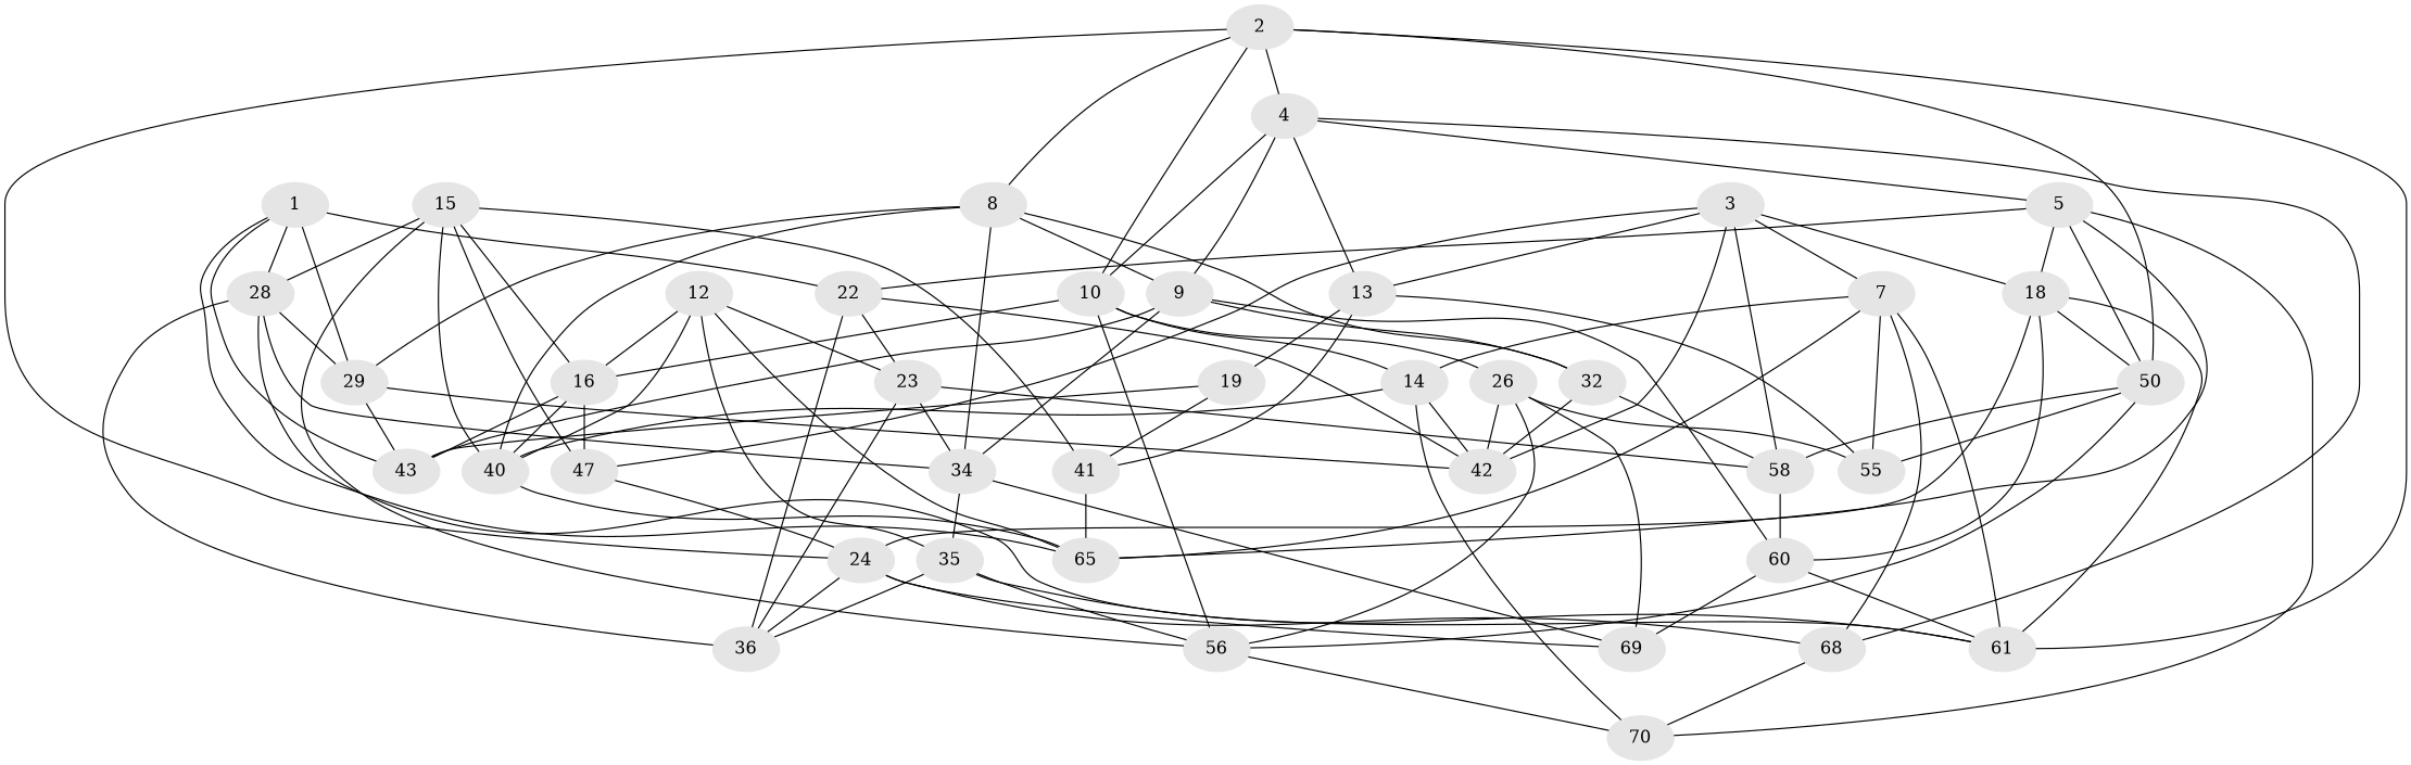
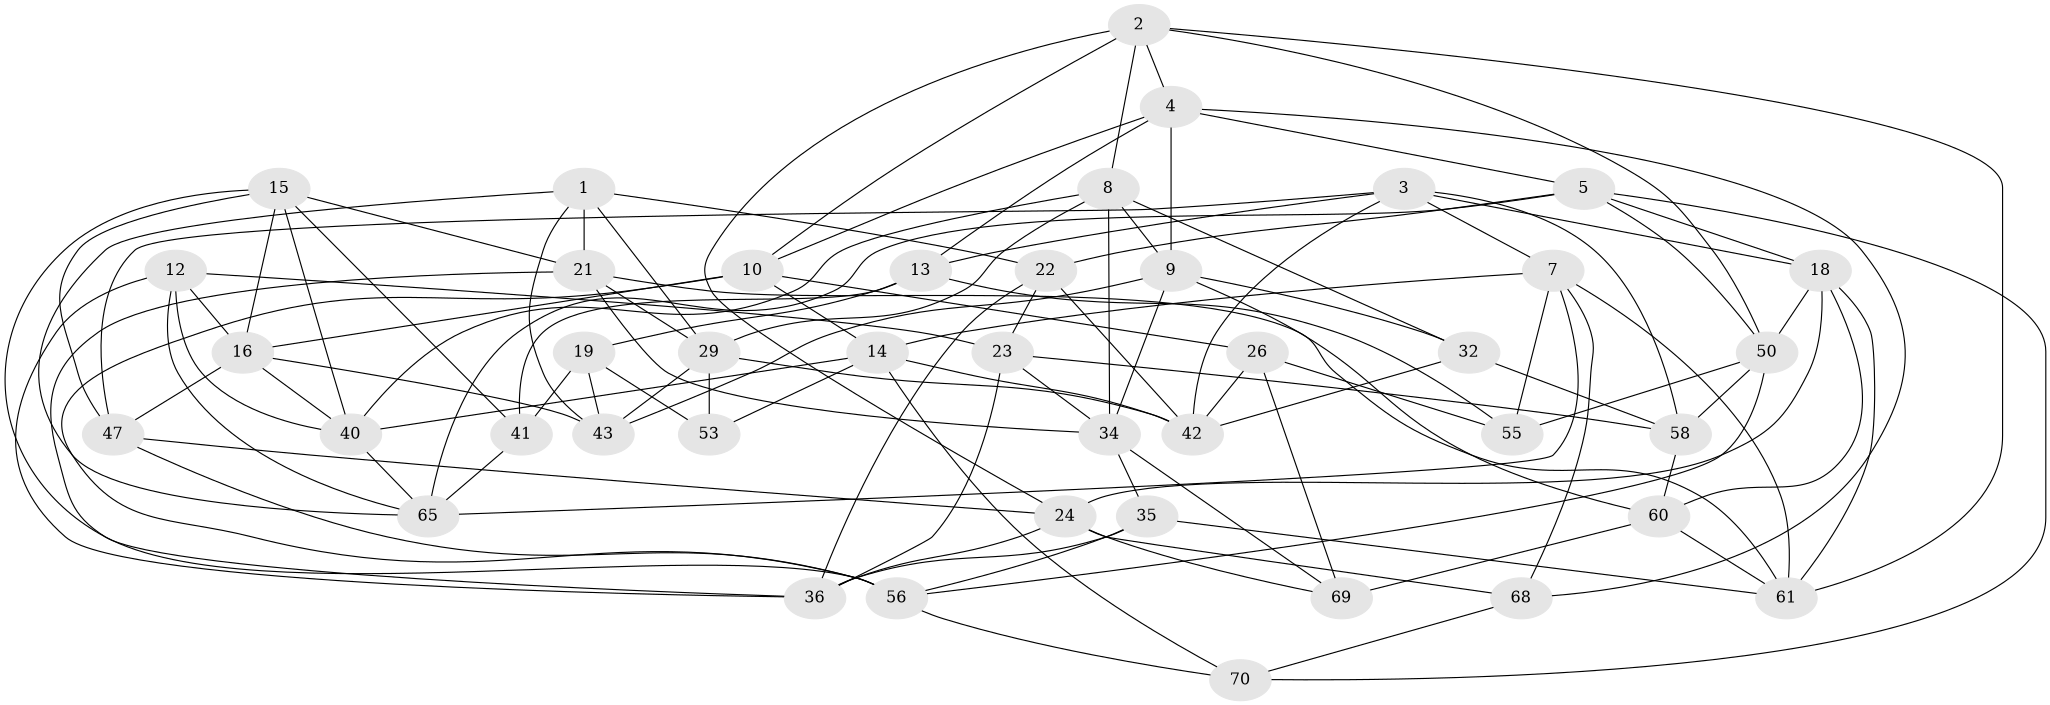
  graph {
    node [color=gray90 style=filled]
    1 [super="+20"]
-   21 [super="+47" label=28]
+   21 [super="+47"]
    22 [super="+31"]
    29 [super="+45"]
    43 [super="+54"]
    65 [super="+66"]
    61 [super="+62"]
    34 [super="+38"]
    36 [super="+73"]
    42 [super="+48"]
    23 [super="+74"]
+   53
    2 [super="+49"]
    4 [super="+52"]
    8 [super="+11"]
    10 [super="+28"]
    24 [super="+71"]
    50 [super="+51"]
    13 [super="+33"]
    5 [super="+6"]
    9 [super="+39"]
    68
    32
    40 [super="+57"]
    14 [super="+64"]
    16 [super="+30"]
    26 [super="+27"]
    56 [super="+63"]
    69
    58 [super="+59"]
    55
    3 [super="+72"]
    7 [super="+75"]
    n34 [label=47]
    18 [super="+44"]
    19 [super="+25"]
    41 [super="+46"]
    60 [super="+67"]
    70
    35 [super="+37"]
    12 [super="+77"]
    15 [super="+76"]
    1 -- 21
    1 -- 22 [weight=2]
    1 -- 29
    1 -- 43
    1 -- 65
    21 -- 29
    21 -- 61
    21 -- 34
    21 -- 36
    22 -- 36
    22 -- 42
    22 -- 23
    29 -- 43
    29 -- 42
+   29 -- 53
    34 -- 69
    34 -- 35
    23 -- 34
    23 -- 36 [weight=2]
    23 -- 58
    2 -- 61
    2 -- 4
    2 -- 8
    2 -- 10
    2 -- 24
    2 -- 50
    4 -- 10
    4 -- 13
    4 -- 5
    4 -- 9
    4 -- 68
    8 -- 29
    8 -- 34
    8 -- 9
    8 -- 32
    8 -- 40
    10 -- 14
    10 -- 16
    10 -- 26
    10 -- 56
    24 -- 36
    24 -- 68
    24 -- 69
    50 -- 56
    50 -- 58
    50 -- 55
    13 -- 55
    13 -- 19
    13 -- 41 [weight=2]
    5 -- 22
    5 -- 65
    5 -- 50
    5 -- 18
    5 -- 70
    9 -- 43
    9 -- 34
    9 -- 32
    9 -- 60
    68 -- 70
    32 -- 42
    32 -- 58
    40 -- 65
    14 -- 42
+   14 -- 53
    14 -- 40
    14 -- 70
    16 -- 43
    16 -- 40
    16 -- n34
    26 -- 42
-   26 -- 56
+   n34 -- 56
    26 -- 69
    26 -- 55
    56 -- 70
    58 -- 60 [weight=2]
    3 -- 42
    3 -- 13
    3 -- 58
    3 -- 7
    3 -- n34
    3 -- 18
    7 -- 65
    7 -- 61
    7 -- 68
    7 -- 14
    7 -- 55
    n34 -- 24
    18 -- 61
    18 -- 24
    18 -- 50
    18 -- 60
    19 -- 43 [weight=2]
+   19 -- 53
    19 -- 41 [weight=2]
    41 -- 65
    60 -- 61
    60 -- 69
    35 -- 61
    35 -- 36
    35 -- 56
    12 -- 65
    12 -- 23
    12 -- 40
    12 -- 16
-   12 -- 35 [weight=2]
+   12 -- 36 [weight=2]
    15 -- 21
    15 -- 40
    15 -- 16
    15 -- 56
    15 -- n34
    15 -- 41
  }
